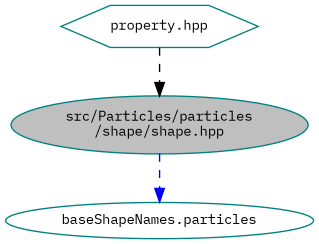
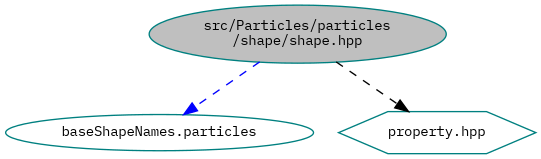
  digraph {
    fontname="IBM Plex Mono"
    node [color=teal fillcolor=white fontname="IBM Plex Mono" fontsize=10 shape=ellipse style=filled]
    edge [fontname="IBM Plex Mono" fontsize=10 labelfontname=Helvetica labelfontsize=10 style=dashed]
    n1 [fillcolor=grey75 fontcolor=black height=0.2 label="src/Particles/particles\l/shape/shape.hpp" width=0.4]
    n2 [height=0.2 label="baseShapeNames.particles" width=0.4]
    n3 [height=0.2 label="property.hpp" shape=hexagon width=0.4]
    n1 -> n2 [color=blue]
-   n3 -> n1 [color=black]
+   n1 -> n3 [color=black]
  }
